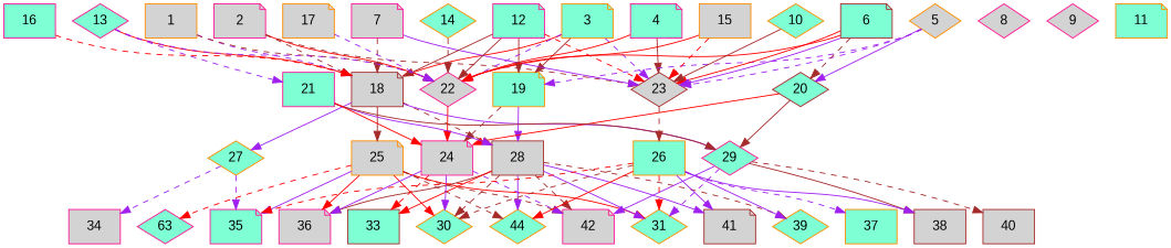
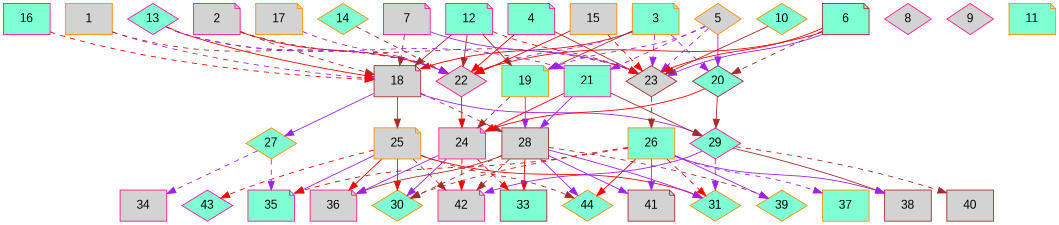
  digraph {
    fontname="Liberation Sans"
    node [alpha=0.06 color=darkorange fillcolor=aquamarine fontname="Liberation Sans" shape=note style=filled]
    edge [color=purple fontname="Liberation Sans" style=solid]
    1 [expect_size=2063768939678138368000 fillcolor=lightgrey shape=box]
    18 [alpha=0.16 color=brown expect_size=1327768355623889 fillcolor=lightgrey]
    22 [alpha=0.12 color=deeppink expect_size=26433674354243048 fillcolor=lightgrey shape=diamond]
    25 [alpha=0.15 expect_size=27251397817792324 fillcolor=lightgrey]
    27 [alpha=0.16 expect_size=51484554875324832 shape=diamond]
    28 [alpha=0.02 color=brown expect_size=30015099452380764 fillcolor=lightgrey shape=box]
    29 [alpha=0.08 color=deeppink expect_size=16994314800789596 shape=diamond]
    24 [color=deeppink expect_size=964476965122449920 fillcolor=lightgrey]
    30 [alpha=0.19 expect_size=47158968324083440 shape=diamond]
    36 [alpha=0.12 color=deeppink expect_size=550325404463123 fillcolor=lightgrey]
    42 [alpha=0.18 color=deeppink expect_size=523914890982965376 fillcolor=lightgrey]
    31 [alpha=0.12 expect_size=13364156879756544 shape=diamond]
    35 [alpha=0.04 color=deeppink expect_size=7783764421145892]
-   43 [alpha=0.20 color=deeppink expect_size=2032702821371658371072 shape=diamond label=63]
+   43 [alpha=0.20 color=deeppink expect_size=2032702821371658371072 shape=diamond]
    44 [alpha=0.04 expect_size=1244520030865116672 shape=diamond]
    34 [alpha=0.19 color=deeppink expect_size=48968932307413952 fillcolor=lightgrey shape=box]
    33 [alpha=0.05 color=brown expect_size=912260343275028742144 shape=box]
    39 [alpha=0.07 expect_size=129929885779101168 shape=diamond]
    41 [alpha=0.10 color=brown expect_size=916380379661629824 fillcolor=lightgrey]
    38 [alpha=0.11 color=brown expect_size=824902777221202688 fillcolor=lightgrey shape=box]
    40 [alpha=0.01 color=brown expect_size=1555800237424496 fillcolor=lightgrey shape=box]
    2 [alpha=0.15 color=deeppink expect_size=797163407055682944 fillcolor=lightgrey]
    23 [alpha=0.03 color=brown expect_size=34983330460879100 fillcolor=lightgrey shape=diamond]
    26 [alpha=0.19 expect_size=306413596286200768 shape=box]
    37 [alpha=0.10 expect_size=101662742131941648 shape=box]
    3 [alpha=0.08 expect_size=5648003758585969]
    19 [expect_size=248938894341439488000]
    20 [alpha=0.01 color=brown expect_size=754523353734695296 shape=diamond]
    4 [color=deeppink expect_size=123671205732494704]
    5 [alpha=0.12 expect_size=29529007524438605824 fillcolor=lightgrey shape=diamond]
    21 [alpha=0.13 color=deeppink expect_size=380878849557711104 shape=box]
    6 [alpha=0.16 color=brown expect_size=238100483368562982912]
    7 [alpha=0.03 color=deeppink expect_size=1006414201070069248 fillcolor=lightgrey]
    8 [alpha=0.18 color=deeppink expect_size=2012036713479399276544 fillcolor=lightgrey shape=diamond]
    9 [alpha=0.14 color=deeppink expect_size=26300082009300533248 fillcolor=lightgrey shape=diamond]
    10 [alpha=0.01 expect_size=668910911477110400 shape=diamond]
    11 [alpha=0.03 expect_size=807177205726358536192]
    12 [alpha=0.01 color=deeppink expect_size=1519423117062045696000]
    13 [alpha=0.16 color=deeppink expect_size=151489581896746139648 shape=diamond]
    14 [alpha=0.19 expect_size=156745931034982350848 shape=diamond]
    15 [alpha=0.14 expect_size=19398859431222764 fillcolor=lightgrey shape=box]
    16 [alpha=0.11 color=deeppink expect_size=144665751654443778048 shape=box]
    17 [alpha=0.08 expect_size=1615764002565819136 fillcolor=lightgrey]
    1 -> 18 [style=dashed]
    1 -> 22 [color=brown style=dashed]
    18 -> 25 [color=brown]
    18 -> 27
    18 -> 28 [color=brown style=dashed]
    18 -> 29
    22 -> 24 [color=red]
    25 -> 30 [color=red]
    25 -> 36 [color=red]
    25 -> 42 [color=brown style=dashed]
    25 -> 31 [color=red]
    25 -> 35
    25 -> 43 [color=red style=dashed]
    25 -> 44 [color=brown style=dashed]
    27 -> 35 [style=dashed]
    27 -> 34 [style=dashed]
    28 -> 30 [color=brown style=dashed]
    28 -> 36 [color=brown]
    28 -> 42 [color=brown style=dashed]
    28 -> 31
    28 -> 44
    28 -> 33 [color=red]
    28 -> 39 [color=brown style=dashed]
    28 -> 41
    29 -> 42
    29 -> 31 [style=dashed]
    29 -> 38 [color=brown]
    29 -> 40 [color=brown style=dashed]
    24 -> 30
    24 -> 36
-   24 -> 42 [style=dashed]
+   24 -> 42 [color=red style=dashed]
    24 -> 33 [color=red style=dashed]
    2 -> 18 [color=brown style=dashed]
    2 -> 22 [color=red]
    2 -> 23 [color=brown style=dashed]
    23 -> 26 [color=brown style=dashed]
    26 -> 30 [color=brown style=dashed]
    26 -> 31 [color=red style=dashed]
    26 -> 35 [color=red style=dashed]
    26 -> 44 [color=red]
    26 -> 39
    26 -> 41
    26 -> 38
    26 -> 37 [style=dashed]
    3 -> 18 [color=red]
    3 -> 22 [style=dashed]
    3 -> 23 [style=dashed]
    3 -> 19 [color=brown]
+   3 -> 20 [style=dashed]
    19 -> 28
    19 -> 24 [color=brown style=dashed]
    20 -> 29 [color=brown]
    20 -> 24 [color=red]
    4 -> 22 [color=red]
    4 -> 23 [color=brown]
    5 -> 23 [style=dashed]
    5 -> 19 [style=dashed]
    5 -> 20
+   5 -> 21 [style=dashed]
    21 -> 28
    21 -> 29 [color=brown]
    21 -> 24 [color=red]
    6 -> 22 [color=red]
    6 -> 23 [color=red]
    6 -> 23
    6 -> 20 [color=brown style=dashed]
    7 -> 18 [color=brown style=dashed]
    7 -> 23
    10 -> 23 [color=brown]
    12 -> 18 [color=brown]
    12 -> 22 [color=brown]
    12 -> 23 [color=red style=dashed]
    12 -> 19 [color=brown]
    13 -> 18 [color=red]
    13 -> 22 [style=dashed]
    13 -> 21 [style=dashed]
    14 -> 22 [color=brown style=dashed]
    15 -> 22 [color=red]
    15 -> 23 [color=red style=dashed]
    16 -> 18 [color=red style=dashed]
    17 -> 22 [style=dashed]
  }
